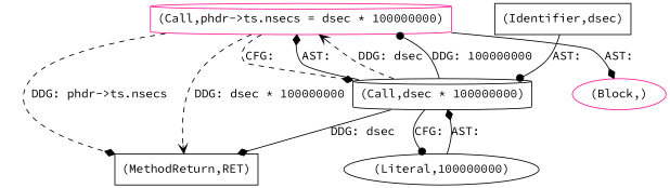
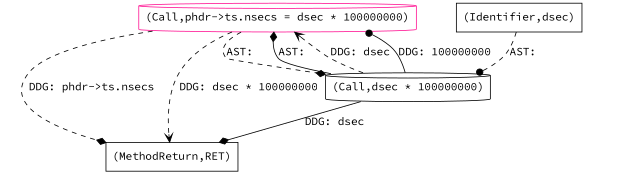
  digraph {
    fontname="Source Code Pro"
    node [color=black fontname="Source Code Pro" shape=cylinder]
    edge [arrowhead=diamond fontname="Source Code Pro" style=solid]
    n1 [color=deeppink label="(Call,phdr->ts.nsecs = dsec * 100000000)"]
    n2 [label="(Call,dsec * 100000000)"]
    n3 [label="(MethodReturn,RET)" shape=box]
-   n4 [color=deeppink label="(Block,)" shape=ellipse]
-   n5 [label="(Literal,100000000)" shape=ellipse]
    n6 [label="(Identifier,dsec)" shape=box]
-   n1 -> n2 [label="CFG: " style=dashed]
+   n1 -> n2 [label="AST: " style=dashed]
    n1 -> n3 [label="DDG: phdr->ts.nsecs" style=dashed]
    n1 -> n3 [arrowhead=vee label="DDG: dsec * 100000000" style=dashed]
-   n1 -> n4 [label="AST: "]
    n2 -> n1 [label="AST: "]
    n2 -> n1 [arrowhead=vee label="DDG: dsec" style=dashed]
    n2 -> n1 [arrowhead=dot label="DDG: 100000000"]
    n2 -> n3 [label="DDG: dsec"]
-   n2 -> n5 [arrowhead=dot label="CFG: "]
-   n5 -> n2 [label="AST: "]
-   n6 -> n2 [arrowhead=dot label="AST: "]
+   n6 -> n2 [arrowhead=dot label="AST: " style=dashed]
  }
